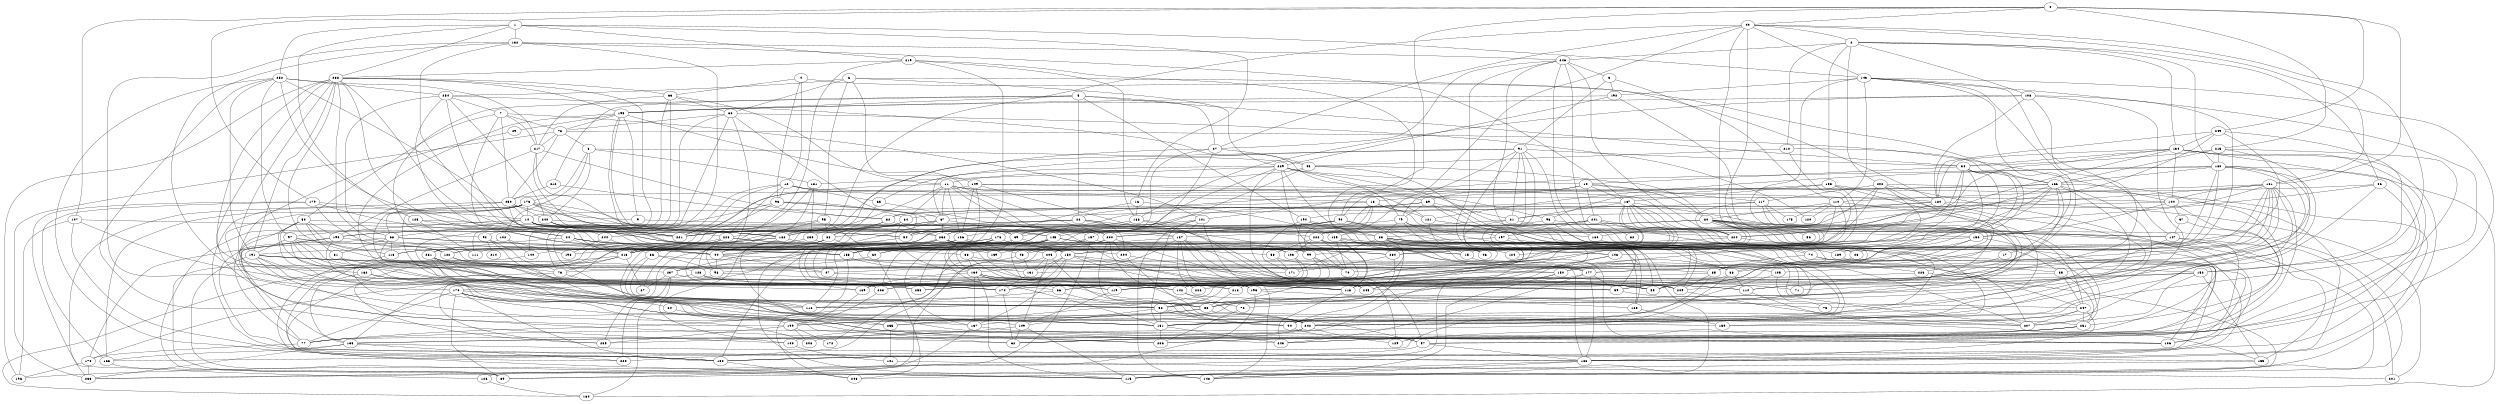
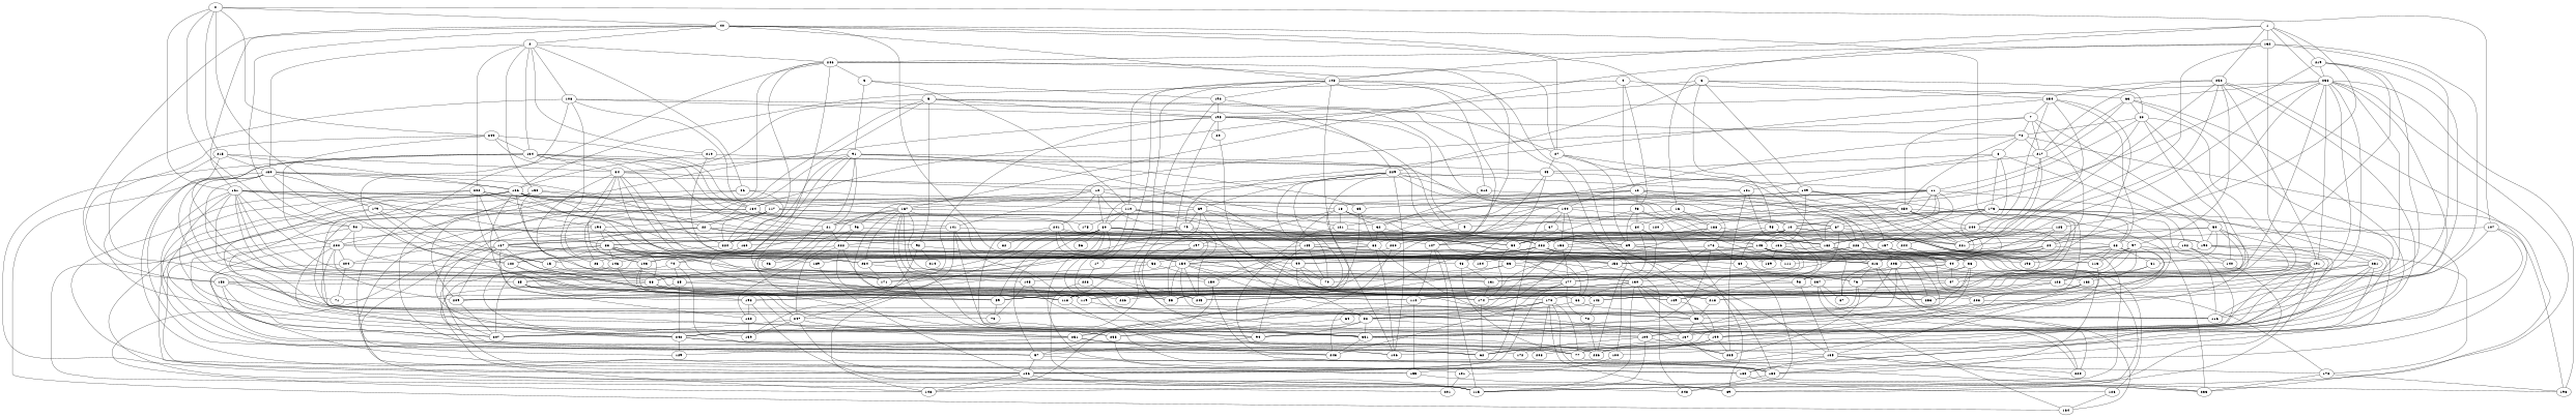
  strict graph {
    edge [weight=2.0]
    0
    40
    90
    107
    161
    179
    215
    249
    143
    2
    27
    182
    44
    152
    203
    200
    54
    88
    218
    207
    221
    186
    116
    196
    110
    194
    144
    83
    177
    47
    105
    62
    159
    253
    14
    15
    163
    122
    115
    180
    166
    34
    38
    242
    134
    184
    198
    192
    17
    147
    53
    236
    106
    118
    246
    86
    108
    153
    202
    210
    39
    45
    157
    162
    213
    189
    98
    71
    245
    155
    199
    209
    204
    48
    251
    172
    174
    150
    235
    148
    80
    99
    120
    175
    171
    156
    37
    234
    146
    46
    165
    243
    59
    72
-   151
+   151 [label=351]
    75
    97
    145
    68
    126
    52
    22
    121
    35
    114
    164
    224
    141
    250
    154
    131
    103
    10
    66
    124
    119
    100
    135
    129
    138
    21
    248
    32
    201
    1
    16
    125
    132
    219
    238
    252
    176
    185
    188
    158
    111
    167
    228
    63
    195
    24
    191
    89
    254
    217
    128
    60
    130
    23
    94
    70
    55
    140
    232
    222
    3
    142
    84
    205
    36
    229
    223
    137
    77
    30
    11
    78
    9
    29
    193
    231
    85
    237
    109
    208
    7
    240
    79
    190
    33
    113
    139
    101
    160
    18
    57
    96
    117
    187
    74
    197
    58
    247
    92
    76
    67
    87
    220
    226
    178
    91
    65
    136
    56
    181
    69
    4
    12
    93
    244
    233
    169
    5
    212
    214
    255
    241
    8
    170
    230
    6
    95
    149
    50
    31
    102
    173
    82
    64
    0 -- 40 [weight=1.9636363636363636]
    0 -- 90 [weight=1.972972972972973]
    0 -- 107
    0 -- 161
    0 -- 179
    0 -- 215
    0 -- 249
    40 -- 90
    40 -- 161
    40 -- 143 [weight=1.9545454545454546]
    40 -- 2 [weight=1.96875]
    40 -- 27
    40 -- 182 [weight=1.9565217391304348]
    40 -- 44
    40 -- 152
    40 -- 203
    90 -- 200
    90 -- 54
    90 -- 88 [weight=1.9636363636363636]
    90 -- 218 [weight=1.951219512195122]
    90 -- 207 [weight=1.9636363636363636]
    107 -- 221
    107 -- 186 [weight=1.9661016949152543]
    107 -- 116 [weight=1.9696969696969697]
    107 -- 196
    161 -- 116 [weight=1.9710144927536233]
    161 -- 110 [weight=1.9615384615384615]
    161 -- 194
    161 -- 144 [weight=1.9722222222222223]
    161 -- 83
    161 -- 177
    161 -- 47 [weight=1.9534883720930232]
    161 -- 105
    161 -- 62 [weight=1.96875]
    161 -- 159 [weight=1.9722222222222223]
    161 -- 253
    179 -- 14
    179 -- 15
    179 -- 163
    179 -- 122
    179 -- 115 [weight=1.9565217391304348]
    215 -- 180
    215 -- 166
    215 -- 34
    215 -- 38 [weight=1.9615384615384615]
    215 -- 242 [weight=1.9655172413793103]
    249 -- 152
    249 -- 200
    249 -- 134
    249 -- 184 [weight=1.9523809523809523]
    249 -- 198
    143 -- 110
    143 -- 192
    143 -- 17 [weight=1.9636363636363636]
    143 -- 147 [weight=1.9661016949152543]
    143 -- 53
    143 -- 236 [weight=1.951219512195122]
    143 -- 106 [weight=1.972972972972973]
    143 -- 118 [weight=1.9701492537313432]
    2 -- 180
    2 -- 134 [weight=1.9767441860465116]
    2 -- 246
    2 -- 86 [weight=1.9591836734693877]
    2 -- 108
    2 -- 153
    2 -- 202
    2 -- 210 [weight=1.9583333333333333]
    27 -- 44
    27 -- 39
    27 -- 45
    27 -- 157 [weight=1.9565217391304348]
    182 -- 44 [weight=1.9636363636363636]
    182 -- 162 [weight=1.9714285714285715]
    182 -- 213
    182 -- 189 [weight=1.96875]
    44 -- 47
    44 -- 105
    44 -- 98 [weight=1.9523809523809523]
    152 -- 207
    152 -- 71
    152 -- 245
    152 -- 155 [weight=1.9540229885057472]
    203 -- 199
    200 -- 242 [weight=1.9574468085106382]
    200 -- 209
    200 -- 204 [weight=1.951219512195122]
    200 -- 48
    200 -- 251
    200 -- 172
    54 -- 174
    88 -- 122
    88 -- 106 [weight=1.9701492537313432]
    88 -- 150 [weight=1.9574468085106382]
    88 -- 235 [weight=1.9545454545454546]
    218 -- 53
    186 -- 115
    186 -- 148 [weight=1.9591836734693877]
    110 -- 213
    110 -- 199
    110 -- 80
    110 -- 99 [weight=1.9777777777777779]
    110 -- 120 [weight=1.967741935483871]
    110 -- 175
    194 -- 186 [weight=1.9591836734693877]
    194 -- 83 [weight=1.9545454545454546]
    194 -- 99
    194 -- 171 [weight=1.9726027397260273]
    144 -- 186
    144 -- 14
    144 -- 251
    144 -- 156
    144 -- 37
    83 -- 15 [weight=1.9666666666666666]
    83 -- 38 [weight=1.9615384615384615]
    83 -- 174
    83 -- 148 [weight=1.9555555555555555]
    83 -- 171
    83 -- 234
    83 -- 146
    83 -- 46 [weight=1.9583333333333333]
    83 -- 165 [weight=1.9534883720930232]
    177 -- 186 [weight=1.9696969696969697]
    177 -- 243
    177 -- 59
    177 -- 72 [weight=1.9726027397260273]
    47 -- 218
    105 -- 151 [weight=1.951219512195122]
    105 -- 75 [weight=1.9545454545454546]
    14 -- 54
    14 -- 83
    14 -- 213
    14 -- 156 [weight=1.9565217391304348]
    14 -- 97
    14 -- 145 [weight=1.9672131147540983]
    14 -- 68
    15 -- 38 [weight=1.9655172413793103]
    163 -- 126 [weight=1.9642857142857142]
    122 -- 118 [weight=1.9523809523809523]
    122 -- 59
    180 -- 15
    180 -- 122
    180 -- 166
    180 -- 52
    180 -- 22
    180 -- 121
    180 -- 35
    180 -- 114
    180 -- 164 [weight=1.9591836734693877]
    166 -- 62 [weight=1.9672131147540983]
    166 -- 156
    166 -- 59
    166 -- 151 [weight=1.9591836734693877]
    166 -- 75
    166 -- 224
    166 -- 141
    166 -- 250
    166 -- 154 [weight=1.9583333333333333]
    166 -- 131
    34 -- 189 [weight=1.9636363636363636]
    34 -- 146
    34 -- 154
    34 -- 103
    34 -- 10
    34 -- 66 [weight=1.9636363636363636]
    34 -- 124 [weight=1.951219512195122]
    38 -- 163 [weight=1.967741935483871]
    38 -- 114
    38 -- 119
    242 -- 100
    242 -- 135
    242 -- 129
    134 -- 144
    134 -- 34
    134 -- 184
    134 -- 243
    134 -- 145 [weight=1.951219512195122]
    134 -- 138
    134 -- 21
    134 -- 248
    184 -- 39 [weight=1.9534883720930232]
    184 -- 151
    184 -- 224
    184 -- 32
    184 -- 201
    192 -- 116 [weight=1.9574468085106382]
    192 -- 195
    192 -- 229
    17 -- 223
    147 -- 115 [weight=1.9642857142857142]
    147 -- 114
    147 -- 201
    53 -- 207
    53 -- 199
    53 -- 137 [weight=1.9534883720930232]
    118 -- 243
    246 -- 27
    246 -- 186
    246 -- 38
    246 -- 224 [weight=1.962962962962963]
    246 -- 23 [weight=1.967741935483871]
    246 -- 3
    246 -- 142 [weight=1.962962962962963]
    86 -- 242 [weight=1.9555555555555555]
    86 -- 160
    86 -- 18
    86 -- 57
    108 -- 184
    108 -- 118
    108 -- 188 [weight=1.9622641509433962]
    108 -- 195
    108 -- 23
    108 -- 94
    153 -- 203 [weight=1.9666666666666666]
    153 -- 209
    153 -- 52
    153 -- 167
    153 -- 96
    202 -- 186 [weight=1.9661016949152543]
    202 -- 213 [weight=1.9523809523809523]
    202 -- 234
    202 -- 55 [weight=1.9591836734693877]
    202 -- 77
    202 -- 117
    202 -- 187 [weight=1.9746835443037976]
    210 -- 166
    210 -- 45
    210 -- 33
    39 -- 154
    39 -- 113 [weight=1.9666666666666666]
    39 -- 139
    45 -- 209
    45 -- 48
    45 -- 80 [weight=1.9545454545454546]
    45 -- 11
    157 -- 126
    157 -- 89
    157 -- 70
    157 -- 205
    162 -- 203
    162 -- 151 [weight=1.96]
    162 -- 135
    213 -- 164
    213 -- 76
    213 -- 87 [weight=1.9696969696969697]
    213 -- 220 [weight=1.9574468085106382]
    189 -- 186 [weight=1.9545454545454546]
    98 -- 118 [weight=1.9534883720930232]
    98 -- 135
    155 -- 89
    199 -- 172
    199 -- 235
    199 -- 208
    209 -- 207
    204 -- 71 [weight=1.9622641509433962]
    204 -- 57
    48 -- 131
    48 -- 77
    251 -- 243 [weight=1.9607843137254901]
    251 -- 129
    251 -- 77 [weight=1.9607843137254901]
    174 -- 62 [weight=1.962962962962963]
    150 -- 196 [weight=1.9529411764705882]
    150 -- 148 [weight=1.9696969696969697]
    80 -- 38
    80 -- 236
    80 -- 155
    80 -- 59
    80 -- 35
    80 -- 158
    80 -- 70 [weight=1.9655172413793103]
    80 -- 190
    80 -- 57 [weight=1.9583333333333333]
    80 -- 247
    80 -- 136
    80 -- 56
    99 -- 53
    99 -- 52
    99 -- 70
    156 -- 177
    156 -- 213
    156 -- 251 [weight=1.9518072289156627]
    156 -- 150
    37 -- 147
    37 -- 135
    234 -- 245
    234 -- 171 [weight=1.9555555555555555]
    146 -- 62 [weight=1.9523809523809523]
    146 -- 255
    165 -- 159
    59 -- 75 [weight=1.9555555555555555]
    72 -- 236
    151 -- 236
    151 -- 243
    97 -- 53
    97 -- 174
    97 -- 59
    97 -- 191
    97 -- 142
    97 -- 33
    97 -- 113
    145 -- 203
    145 -- 253
    145 -- 245 [weight=1.9565217391304348]
    145 -- 99
    145 -- 130 [weight=1.9506172839506173]
    145 -- 137
    145 -- 58 [weight=1.9682539682539681]
    68 -- 44
    68 -- 186
    68 -- 174
    68 -- 158 [weight=1.9583333333333333]
    68 -- 113 [weight=1.9636363636363636]
    68 -- 31
    126 -- 164 [weight=1.951219512195122]
    52 -- 242 [weight=1.9726027397260273]
    52 -- 151
    52 -- 94 [weight=1.9655172413793103]
    52 -- 109 [weight=1.9591836734693877]
    22 -- 54
    22 -- 204 [weight=1.9591836734693877]
    22 -- 103
    22 -- 190
    22 -- 187
    22 -- 92
    121 -- 208
    121 -- 76
    35 -- 251
    35 -- 193 [weight=1.975609756097561]
    35 -- 247 [weight=1.9736842105263157]
    114 -- 155
    224 -- 242 [weight=1.96875]
    224 -- 158
    141 -- 118 [weight=1.9607843137254901]
    141 -- 39
    141 -- 148
    141 -- 151
    141 -- 187
    250 -- 14
    250 -- 99
    250 -- 131 [weight=1.9607843137254901]
    250 -- 9 [weight=1.9692307692307693]
    250 -- 240 [weight=1.9692307692307693]
    250 -- 233
    154 -- 245
    154 -- 209 [weight=1.951219512195122]
    154 -- 174 [weight=1.9736842105263157]
    154 -- 131 [weight=1.9583333333333333]
    154 -- 55
    154 -- 137
    154 -- 169
    131 -- 174 [weight=1.9701492537313432]
    103 -- 119 [weight=1.9583333333333333]
    103 -- 255 [weight=1.9615384615384615]
    10 -- 80 [weight=1.9655172413793103]
    10 -- 167
    10 -- 79
    10 -- 117 [weight=1.9622641509433962]
    10 -- 69
    10 -- 241
    66 -- 116 [weight=1.9565217391304348]
    66 -- 52
    119 -- 109
    100 -- 101
    135 -- 163
    135 -- 155
    135 -- 220 [weight=1.9565217391304348]
    135 -- 233
    138 -- 248
    21 -- 46 [weight=1.962962962962963]
    21 -- 222
    21 -- 74 [weight=1.9666666666666666]
    32 -- 88
    32 -- 232 [weight=1.962962962962963]
    32 -- 230
    1 -- 143
    1 -- 16 [weight=1.9583333333333333]
    1 -- 125
    1 -- 132
    1 -- 219
    1 -- 238
    1 -- 252
    16 -- 176
    16 -- 185
    16 -- 188
    125 -- 182 [weight=1.972972972972973]
    125 -- 158
    125 -- 111
    132 -- 116
    132 -- 246 [weight=1.9615384615384615]
    132 -- 162
    132 -- 151 [weight=1.9692307692307693]
    132 -- 167
    132 -- 228 [weight=1.962962962962963]
    219 -- 203 [weight=1.9534883720930232]
    219 -- 116 [weight=1.9565217391304348]
    219 -- 177 [weight=1.9545454545454546]
    219 -- 238 [weight=1.975]
    219 -- 188
    238 -- 221 [weight=1.9555555555555555]
    238 -- 196
    238 -- 47 [weight=1.951219512195122]
    238 -- 253 [weight=1.9615384615384615]
    238 -- 199 [weight=1.9710144927536233]
    238 -- 171 [weight=1.9692307692307693]
    238 -- 119
    238 -- 63 [weight=1.9583333333333333]
    238 -- 195
    238 -- 24 [weight=1.967741935483871]
    238 -- 191 [weight=1.9574468085106382]
    238 -- 89
    252 -- 221
    252 -- 39
    252 -- 97
    252 -- 100 [weight=1.9534883720930232]
    252 -- 138 [weight=1.9705882352941178]
    252 -- 191
    252 -- 254
    252 -- 217
    176 -- 204
    176 -- 151
    176 -- 111
    176 -- 128
    176 -- 60
    176 -- 130
    185 -- 177 [weight=1.9636363636363636]
    185 -- 66
    185 -- 23
    185 -- 94
    185 -- 70
    188 -- 55 [weight=1.9607843137254901]
    188 -- 140 [weight=1.9555555555555555]
    188 -- 232 [weight=1.951219512195122]
    188 -- 222
    158 -- 248
    158 -- 55 [weight=1.9661016949152543]
    167 -- 207
    167 -- 106 [weight=1.9696969696969697]
    167 -- 98 [weight=1.951219512195122]
    167 -- 234 [weight=1.9642857142857142]
    167 -- 119
    167 -- 138 [weight=1.9534883720930232]
    167 -- 21 [weight=1.9534883720930232]
    167 -- 55
    167 -- 84
    167 -- 205
    228 -- 15 [weight=1.9523809523809523]
    228 -- 213
    228 -- 124 [weight=1.9574468085106382]
    228 -- 138
    228 -- 36 [weight=1.9726027397260273]
    63 -- 218
    63 -- 217
    63 -- 77
    63 -- 30 [weight=1.9666666666666666]
    63 -- 11
    195 -- 182
    195 -- 200
    195 -- 154 [weight=1.9534883720930232]
    195 -- 78 [weight=1.9574468085106382]
    195 -- 9
    195 -- 29
    195 -- 193
    24 -- 213 [weight=1.9518072289156627]
    24 -- 234
    24 -- 158
    24 -- 205 [weight=1.96]
    24 -- 231 [weight=1.9545454545454546]
    191 -- 115 [weight=1.9701492537313432]
    191 -- 242 [weight=1.9672131147540983]
    191 -- 199
    191 -- 128
    191 -- 94
    191 -- 85
    191 -- 237 [weight=1.9607843137254901]
    254 -- 44 [weight=1.9682539682539681]
    254 -- 221
    254 -- 68
    254 -- 7
    254 -- 240 [weight=1.9692307692307693]
    254 -- 79 [weight=1.96]
    217 -- 54
    217 -- 103 [weight=1.9661016949152543]
    217 -- 32 [weight=1.9534883720930232]
    217 -- 190
    128 -- 253 [weight=1.96]
    128 -- 118
    128 -- 178
    60 -- 248
    60 -- 237
    130 -- 115
    130 -- 53 [weight=1.9565217391304348]
    130 -- 245
    130 -- 66
    130 -- 55 [weight=1.9545454545454546]
    130 -- 137
    130 -- 169
    23 -- 85
    94 -- 57 [weight=1.962962962962963]
    140 -- 115
    232 -- 146
    232 -- 46 [weight=1.9555555555555555]
    232 -- 59 [weight=1.9661016949152543]
    232 -- 66 [weight=1.9746835443037976]
    232 -- 138
    232 -- 237 [weight=1.9534883720930232]
    232 -- 33
    222 -- 253
    222 -- 118 [weight=1.9753086419753085]
    222 -- 165 [weight=1.9545454545454546]
    222 -- 103 [weight=1.9642857142857142]
    222 -- 58
    3 -- 110 [weight=1.9534883720930232]
    3 -- 192
    3 -- 91 [weight=1.9655172413793103]
    142 -- 72
    142 -- 247
    84 -- 221
    84 -- 100
    84 -- 130
    205 -- 131
    205 -- 94 [weight=1.9661016949152543]
    205 -- 109
    205 -- 220
    36 -- 177
    36 -- 242
    36 -- 98 [weight=1.9682539682539681]
    36 -- 52
    229 -- 106
-   229 -- 223 [weight=1.9591836734693877]
+   229 -- 118 [weight=1.9591836734693877]
    229 -- 145
    229 -- 10
    229 -- 70
    229 -- 57
    229 -- 67 [weight=1.9722222222222223]
    229 -- 181
    229 -- 69 [weight=1.9710144927536233]
    223 -- 115
    223 -- 226 [weight=1.9591836734693877]
    137 -- 106
    137 -- 233 [weight=1.9534883720930232]
    77 -- 178
    30 -- 120
    30 -- 128 [weight=1.9591836734693877]
    30 -- 140 [weight=1.967741935483871]
    30 -- 78
    30 -- 76
    30 -- 67
    11 -- 182 [weight=1.96]
    11 -- 200 [weight=1.9574468085106382]
    11 -- 144
    11 -- 157 [weight=1.96875]
    11 -- 224
    11 -- 84
    11 -- 231
    11 -- 67 [weight=1.962962962962963]
    11 -- 136 [weight=1.9591836734693877]
    78 -- 144
    78 -- 250 [weight=1.9636363636363636]
    78 -- 217
    78 -- 233
    78 -- 8
    9 -- 160
    29 -- 170 [weight=1.9555555555555555]
    193 -- 165
    193 -- 233
    231 -- 62 [weight=1.962962962962963]
    231 -- 236
    231 -- 114
    231 -- 137
    231 -- 76 [weight=1.971830985915493]
    85 -- 242
    85 -- 209 [weight=1.951219512195122]
    85 -- 142 [weight=1.9649122807017543]
    237 -- 164
    237 -- 87
    237 -- 220 [weight=1.9607843137254901]
    237 -- 226 [weight=1.9622641509433962]
    109 -- 62
    109 -- 115 [weight=1.9591836734693877]
    109 -- 235
    7 -- 141
    7 -- 250
    7 -- 24
    7 -- 217
    7 -- 78
    7 -- 50
    240 -- 44 [weight=1.9642857142857142]
    240 -- 213
    240 -- 224
    240 -- 244
    79 -- 218
    79 -- 221
    79 -- 83
    79 -- 71
    79 -- 245 [weight=1.96875]
    190 -- 234
    190 -- 77 [weight=1.9615384615384615]
    190 -- 109 [weight=1.9666666666666666]
    190 -- 178 [weight=1.9555555555555555]
    33 -- 152
    33 -- 119
    33 -- 130
    113 -- 236
    101 -- 201
    160 -- 74 [weight=1.967741935483871]
    18 -- 99
    18 -- 121
    18 -- 32
    18 -- 191
    18 -- 232
    18 -- 197
    57 -- 186 [weight=1.9672131147540983]
    57 -- 138
    96 -- 147
    96 -- 222
    96 -- 247
    117 -- 207 [weight=1.96]
    117 -- 115 [weight=1.9649122807017543]
    117 -- 175
    117 -- 224
    117 -- 67 [weight=1.9682539682539681]
    187 -- 209
    187 -- 148 [weight=1.962962962962963]
    187 -- 129
    187 -- 130
    187 -- 193
    187 -- 139
    187 -- 226
    74 -- 106 [weight=1.967741935483871]
    74 -- 35
    74 -- 85 [weight=1.9555555555555555]
    197 -- 151 [weight=1.9692307692307693]
    197 -- 158
    197 -- 55 [weight=1.974025974025974]
    58 -- 150
    58 -- 171
    247 -- 207
    247 -- 186 [weight=1.9642857142857142]
    247 -- 159 [weight=1.9615384615384615]
    247 -- 251
    92 -- 159 [weight=1.9692307692307693]
    92 -- 76
    92 -- 214 [weight=1.9565217391304348]
    76 -- 53 [weight=1.9555555555555555]
    76 -- 235 [weight=1.96]
    67 -- 148
    67 -- 145
    67 -- 228
    67 -- 232
    67 -- 169
    178 -- 196
    178 -- 233
    91 -- 182 [weight=1.9642857142857142]
    91 -- 34 [weight=1.96]
    91 -- 150 [weight=1.96875]
    91 -- 59
    91 -- 21 [weight=1.962962962962963]
    91 -- 185
    91 -- 55 [weight=1.96]
    91 -- 160 [weight=1.9607843137254901]
    91 -- 65
    65 -- 88 [weight=1.9672131147540983]
    65 -- 193
    136 -- 44
    136 -- 48 [weight=1.9710144927536233]
    136 -- 139 [weight=1.9649122807017543]
    136 -- 170
    181 -- 98 [weight=1.9622641509433962]
    181 -- 235
    181 -- 230 [weight=1.9565217391304348]
    69 -- 54 [weight=1.967741935483871]
    69 -- 207
    69 -- 53
    69 -- 21
    69 -- 60 [weight=1.9529411764705882]
    69 -- 79
    4 -- 166
    4 -- 63 [weight=1.9622641509433962]
    4 -- 12
    4 -- 93 [weight=1.9565217391304348]
    12 -- 221 [weight=1.9710144927536233]
    12 -- 228 [weight=1.9506172839506173]
    12 -- 18 [weight=1.9574468085106382]
    12 -- 96
    12 -- 65 [weight=1.9696969696969697]
    12 -- 93 [weight=1.9622641509433962]
    12 -- 244 [weight=1.9574468085106382]
    93 -- 54
    93 -- 39 [weight=1.9534883720930232]
    93 -- 111 [weight=1.972972972972973]
    93 -- 89
    93 -- 84
    244 -- 198
    244 -- 36
    169 -- 199
    5 -- 27
    5 -- 194 [weight=1.96]
    5 -- 34
    5 -- 22
    5 -- 195
    5 -- 92
    5 -- 212
    212 -- 250 [weight=1.9534883720930232]
    212 -- 32
    255 -- 101 [weight=1.975]
    241 -- 182 [weight=1.9696969696969697]
    241 -- 94 [weight=1.9622641509433962]
    241 -- 113 [weight=1.9591836734693877]
    241 -- 197
    241 -- 169
    241 -- 82
    8 -- 45
    8 -- 240
    8 -- 181
    8 -- 102
    8 -- 173
    170 -- 243
    170 -- 52
    170 -- 138
    170 -- 89
    170 -- 77 [weight=1.9705882352941178]
    170 -- 208
    170 -- 64
    230 -- 154
    230 -- 255 [weight=1.9583333333333333]
    6 -- 184
    6 -- 254
    6 -- 229 [weight=1.9565217391304348]
    6 -- 30 [weight=1.951219512195122]
    6 -- 95
    6 -- 149
    95 -- 88 [weight=1.9636363636363636]
    95 -- 221 [weight=1.9523809523809523]
    95 -- 60
    95 -- 87
    149 -- 221
    149 -- 47
    149 -- 184
    149 -- 121
    149 -- 114
    149 -- 136
    50 -- 122 [weight=1.9565217391304348]
    50 -- 147
    50 -- 151
    50 -- 52
    50 -- 190
    50 -- 169
    50 -- 31
    31 -- 162
    31 -- 142
    102 -- 198 [weight=1.9692307692307693]
    102 -- 135
    102 -- 140 [weight=1.9534883720930232]
    173 -- 182 [weight=1.9555555555555555]
    173 -- 116
    173 -- 62
    173 -- 14 [weight=1.9736842105263157]
    173 -- 163 [weight=1.9682539682539681]
    173 -- 68 [weight=1.9722222222222223]
    173 -- 138
    173 -- 232 [weight=1.9545454545454546]
    173 -- 139
    173 -- 187 [weight=1.9649122807017543]
    64 -- 255
  }
